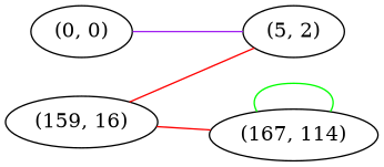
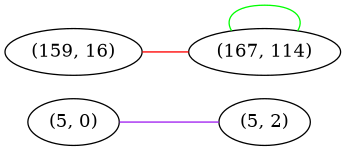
  graph {
    rankdir=LR
    edge [color=red weight=1]
    n1 [label="(5, 2)"]
-   "(0, 0)"
+   "(0, 0)" [label="(5, 0)"]
    "(159, 16)"
    "(167, 114)"
    "(0, 0)" -- n1 [color=purple weight=4]
-   "(159, 16)" -- n1
    "(159, 16)" -- "(167, 114)"
    "(167, 114)" -- "(167, 114)" [color=green weight=2]
  }
